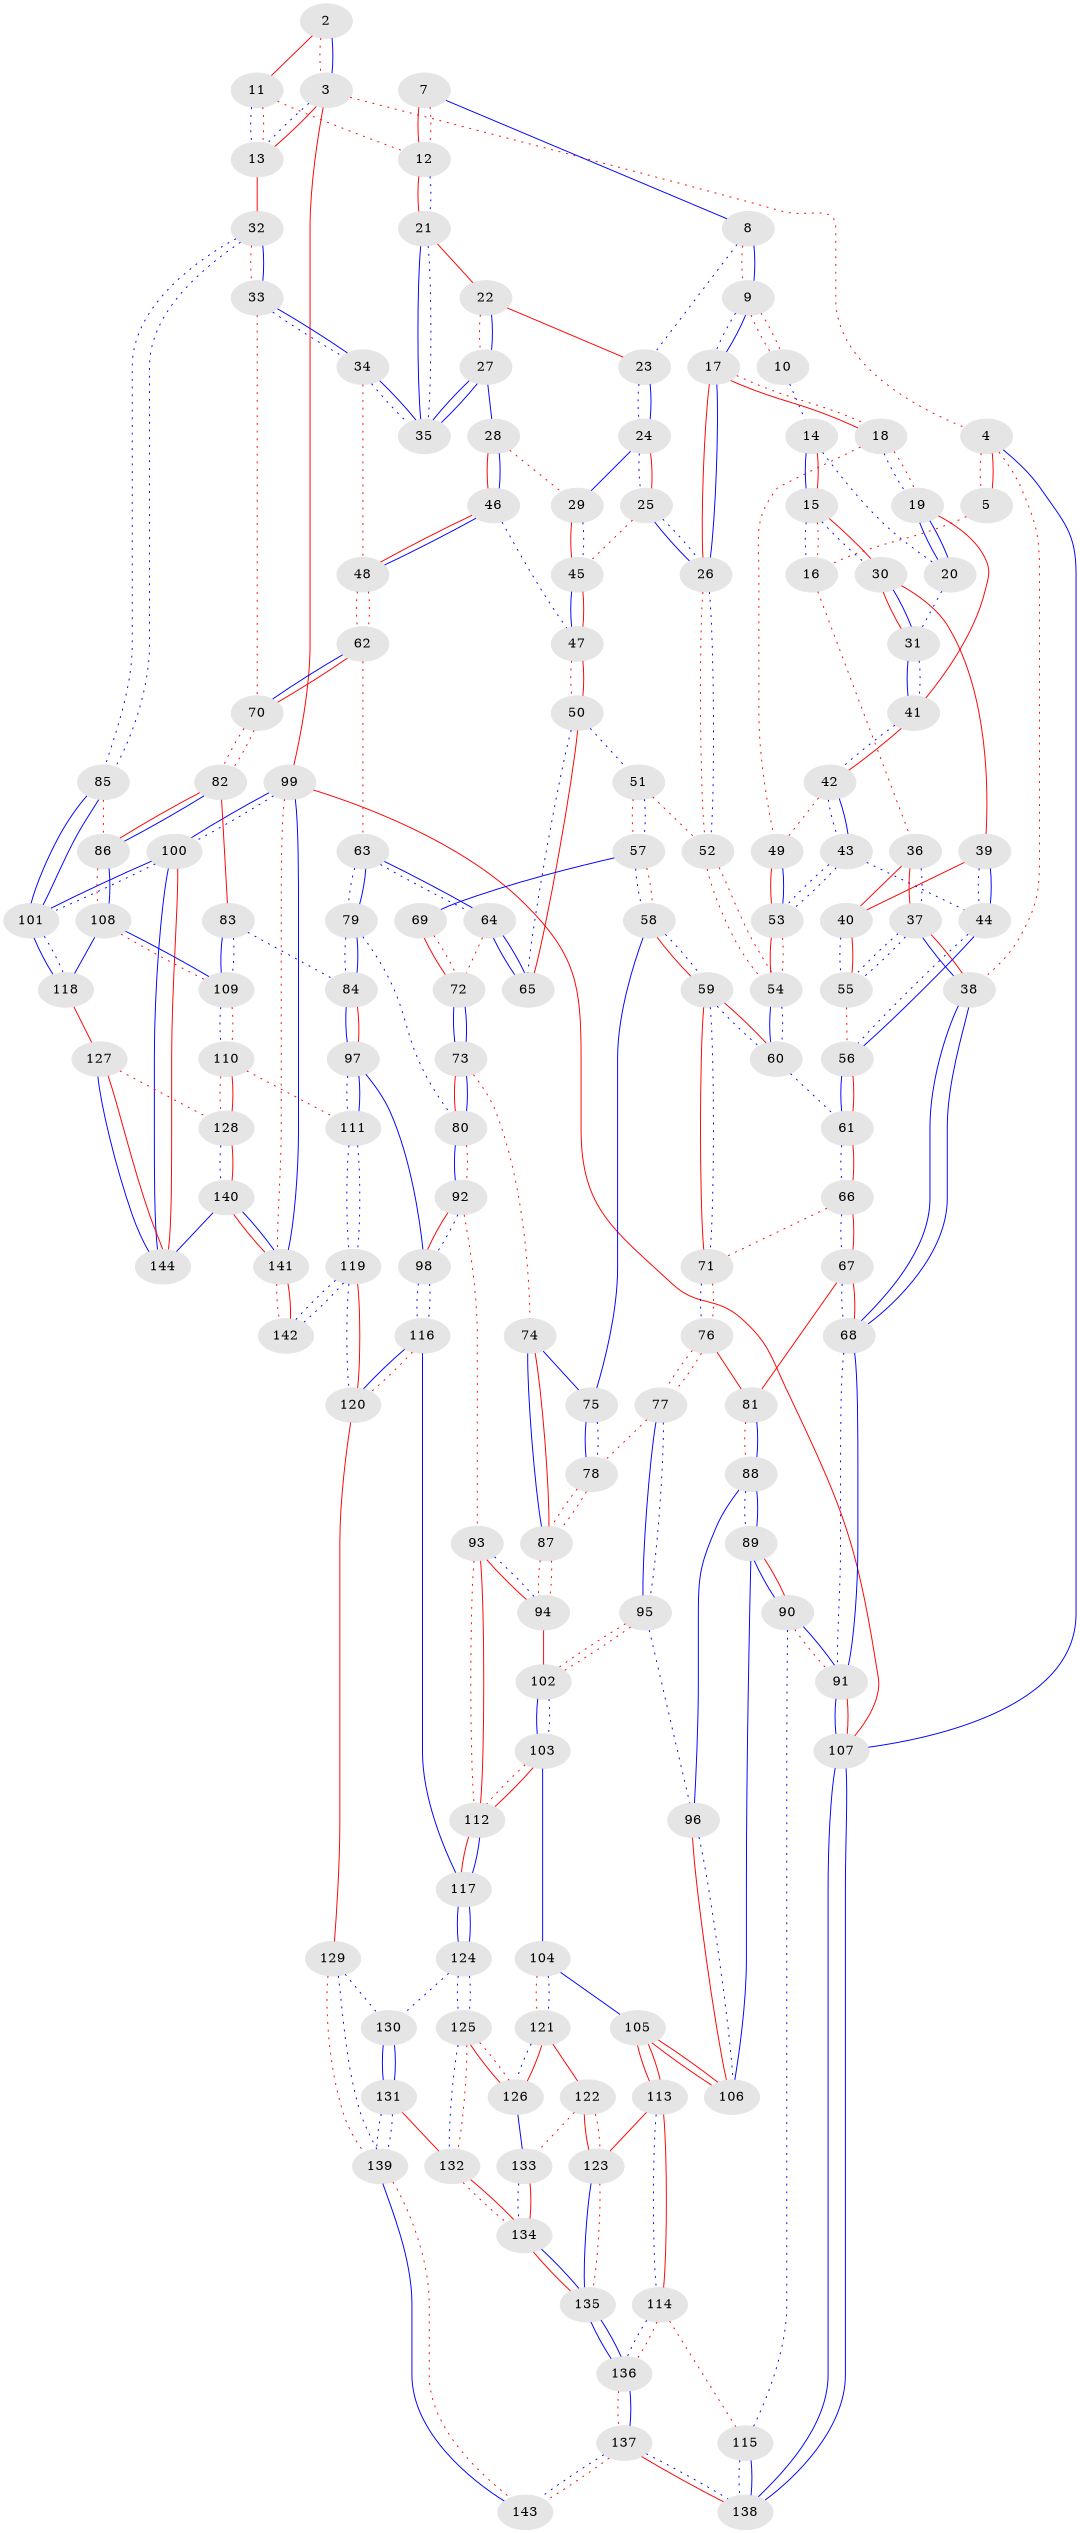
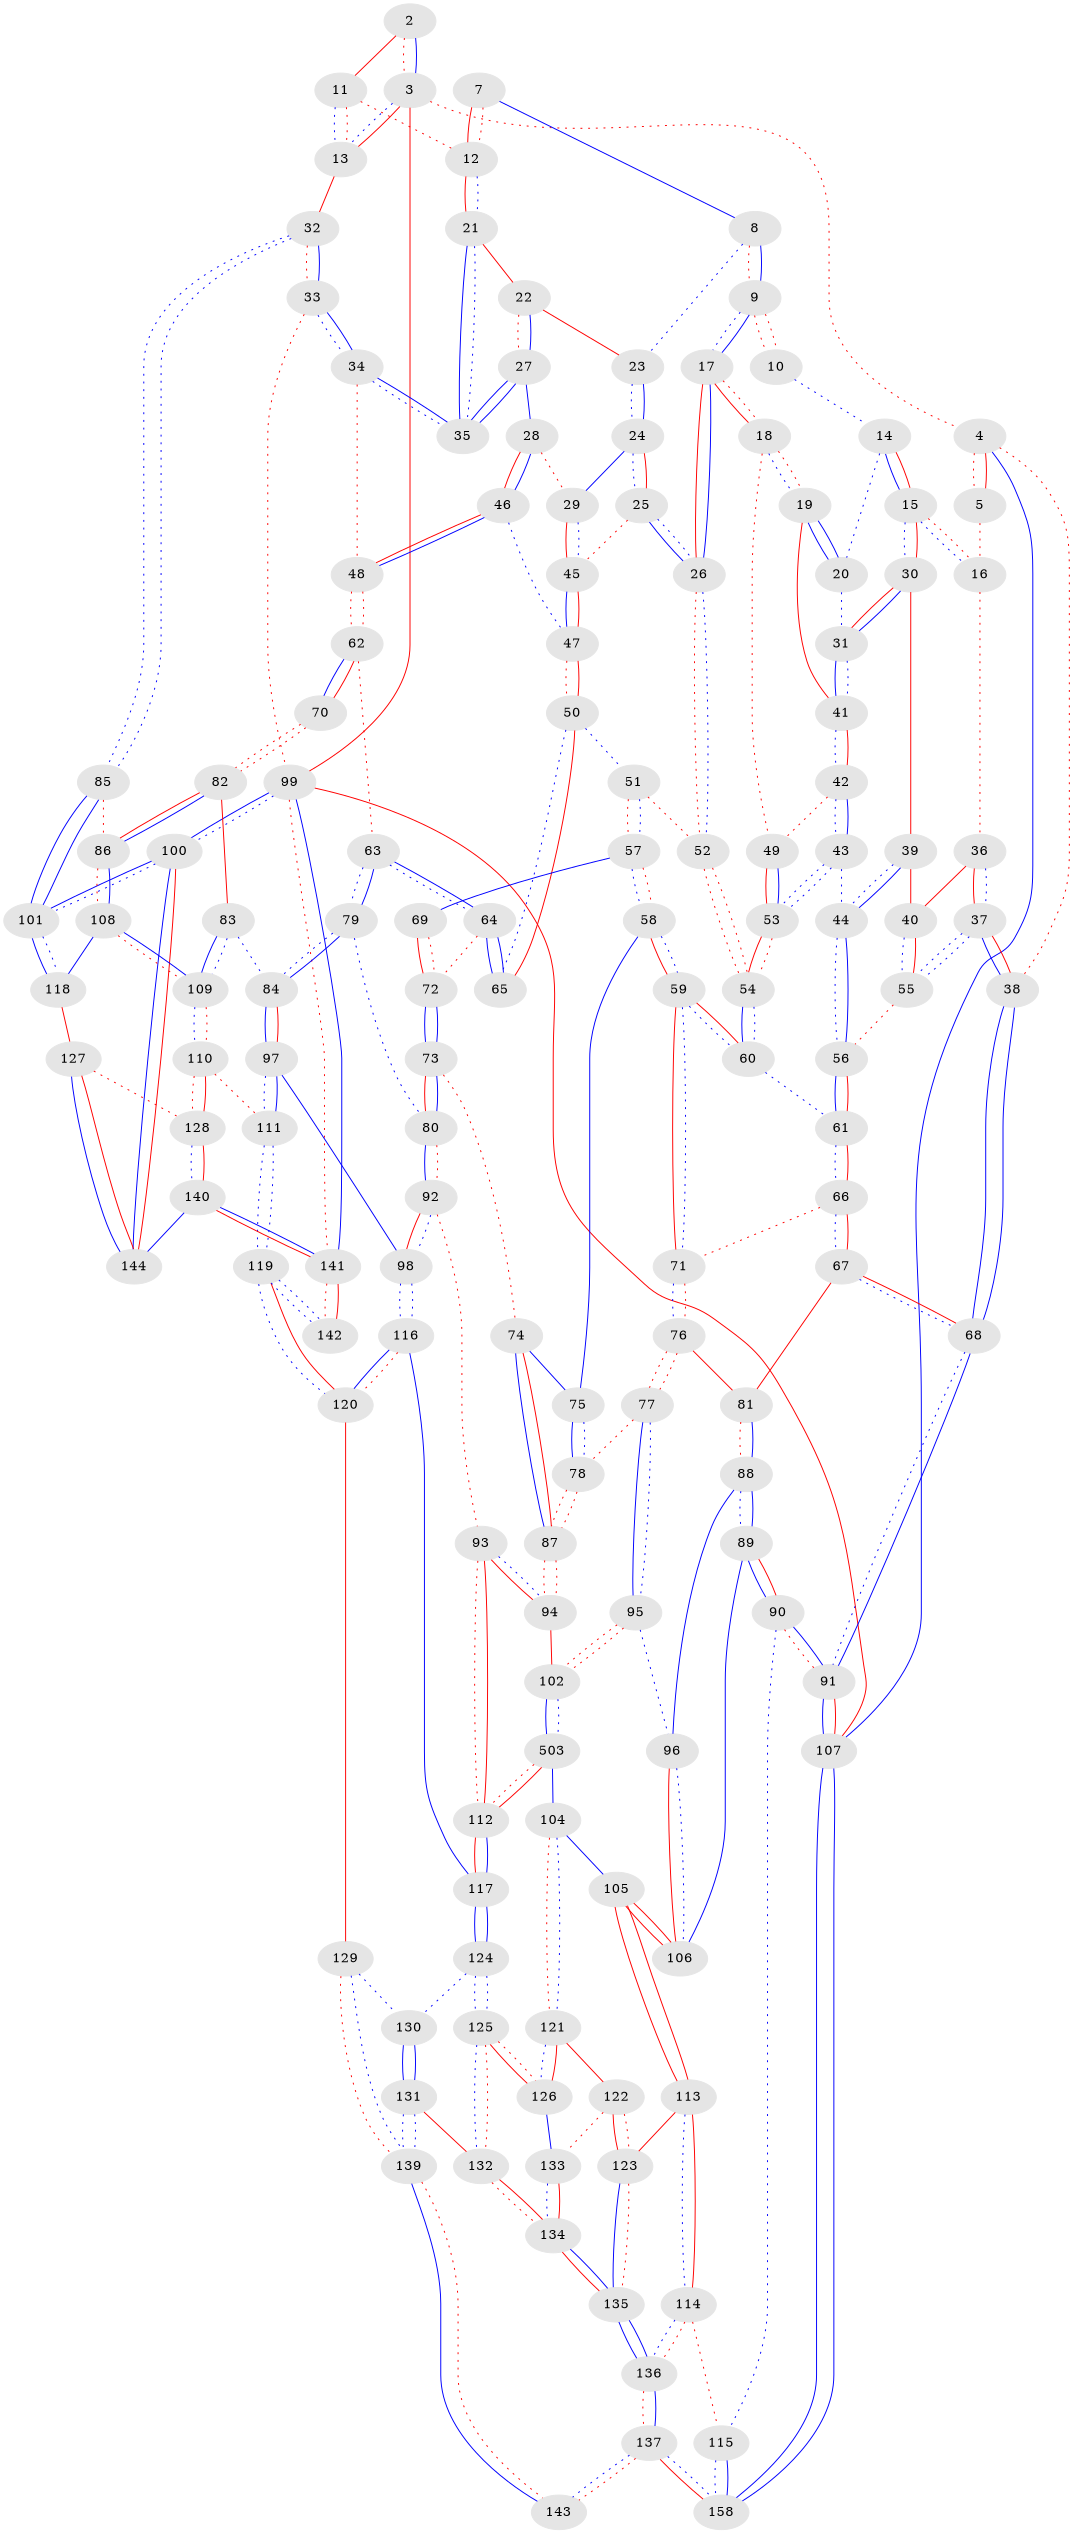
  graph {
    node [color=gray90 style=filled]
    edge [color=blue style=solid]
    2
    3
    11
    7
    8
    12
    4
    13
    99
    5
    38
    107
    32
    100
    141
    16
    68
-   138
+   138 [label=158]
    36
    10
    14
    9
    23
    21
    17
    24
    18
    26
    15
    20
    22
    35
    33
    85
    30
    31
    39
    37
    40
    19
    49
    52
    41
    53
    42
    27
    28
    25
    29
    45
    47
    54
    46
    48
    44
    34
    70
    86
    101
    82
    62
    55
    56
    91
    43
    61
    50
    51
    65
    63
    57
    58
    69
    60
    66
    59
    75
    72
    71
    78
    76
    67
    64
    79
    80
    84
    73
    81
    88
    83
    77
    74
    87
    92
    94
    95
    96
    102
    97
    93
    98
    89
    109
    108
    110
    111
    118
    90
    106
    115
    112
    116
    117
-   103
+   103 [label=503]
    119
    120
    144
    142
    127
    104
    105
    121
    113
    122
    126
    114
    123
    128
    140
    124
    136
    135
    137
    129
    125
    130
    139
    133
    134
    132
    131
    143
    2 -- 3 [color=red style=dotted]
    2 -- 3
    2 -- 11 [color=red]
    3 -- 4 [color=red style=dotted]
    3 -- 13 [style=dotted]
    3 -- 13 [color=red]
    3 -- 99 [color=red]
    11 -- 12 [color=red style=dotted]
    11 -- 13 [style=dotted]
    11 -- 13 [color=red style=dotted]
    7 -- 8
    7 -- 12 [color=red]
    7 -- 12 [color=red style=dotted]
    8 -- 9 [color=red style=dotted]
    8 -- 9
    8 -- 23 [style=dotted]
    12 -- 21 [color=red]
    12 -- 21 [style=dotted]
    4 -- 5 [color=red style=dotted]
    4 -- 5 [color=red]
    4 -- 38 [color=red style=dotted]
    4 -- 107
    13 -- 32 [color=red]
    99 -- 107 [color=red]
    99 -- 100
    99 -- 100 [style=dotted]
    99 -- 141 [color=red style=dotted]
    99 -- 141
    5 -- 16 [color=red style=dotted]
    38 -- 68
    38 -- 68
    107 -- 138
    107 -- 138
    32 -- 33 [color=red style=dotted]
    32 -- 33
    32 -- 85 [style=dotted]
    32 -- 85 [style=dotted]
    100 -- 101
    100 -- 101 [style=dotted]
    100 -- 144
    100 -- 144 [color=red]
    141 -- 142 [color=red style=dotted]
    141 -- 142 [color=red]
    16 -- 36 [color=red style=dotted]
    68 -- 91 [style=dotted]
    68 -- 91
    36 -- 37 [color=red]
    36 -- 37 [style=dotted]
    36 -- 40 [color=red]
    10 -- 14 [style=dotted]
    14 -- 15
    14 -- 15 [color=red]
    14 -- 20 [style=dotted]
    9 -- 10 [color=red style=dotted]
    9 -- 10 [color=red style=dotted]
    9 -- 17 [style=dotted]
    9 -- 17
    23 -- 24 [style=dotted]
    23 -- 24
    21 -- 22 [color=red]
    21 -- 35
    21 -- 35 [style=dotted]
    17 -- 18 [color=red]
    17 -- 18 [color=red style=dotted]
    17 -- 26 [color=red]
    17 -- 26
    24 -- 25 [style=dotted]
    24 -- 25 [color=red]
    24 -- 29
    18 -- 19 [style=dotted]
    18 -- 19 [color=red style=dotted]
    18 -- 49 [color=red style=dotted]
    26 -- 52 [color=red style=dotted]
    26 -- 52 [style=dotted]
    15 -- 16 [style=dotted]
    15 -- 16 [color=red style=dotted]
    15 -- 30 [style=dotted]
    15 -- 30 [color=red]
    20 -- 31 [style=dotted]
    22 -- 23 [color=red]
    22 -- 27 [color=red style=dotted]
    22 -- 27
    33 -- 34 [style=dotted]
    33 -- 34
-   33 -- 70 [color=red style=dotted]
+   33 -- 99 [color=red style=dotted]
    85 -- 86 [color=red style=dotted]
    85 -- 101
    85 -- 101
    30 -- 31 [color=red]
    30 -- 31
    30 -- 39 [color=red]
    31 -- 41
    31 -- 41 [style=dotted]
    39 -- 40 [color=red]
    39 -- 44 [style=dotted]
    39 -- 44
    37 -- 38
    37 -- 38 [color=red]
    37 -- 55 [style=dotted]
    37 -- 55 [style=dotted]
    40 -- 55 [style=dotted]
    40 -- 55 [color=red]
    19 -- 20
    19 -- 20
    19 -- 41 [color=red]
    49 -- 53 [color=red]
    49 -- 53
    52 -- 54 [color=red style=dotted]
    52 -- 54 [color=red style=dotted]
    41 -- 42 [style=dotted]
    41 -- 42 [color=red]
    53 -- 54 [color=red]
    53 -- 54 [color=red style=dotted]
    42 -- 49 [color=red style=dotted]
    42 -- 43 [style=dotted]
    42 -- 43
    27 -- 35
    27 -- 35
    27 -- 28
    28 -- 29 [color=red style=dotted]
    28 -- 46 [color=red]
    28 -- 46
    25 -- 26
    25 -- 26 [style=dotted]
    25 -- 45 [color=red style=dotted]
    29 -- 45 [color=red]
    29 -- 45 [style=dotted]
    45 -- 47
    45 -- 47 [color=red]
    47 -- 50 [color=red style=dotted]
    47 -- 50 [color=red]
    54 -- 60
    54 -- 60 [style=dotted]
    46 -- 47 [style=dotted]
    46 -- 48 [color=red]
    46 -- 48
    48 -- 62 [color=red style=dotted]
    48 -- 62 [color=red style=dotted]
    44 -- 56 [style=dotted]
    44 -- 56
    34 -- 35 [style=dotted]
    34 -- 35
    34 -- 48 [color=red style=dotted]
    70 -- 82 [color=red style=dotted]
    70 -- 82 [color=red style=dotted]
    86 -- 108 [color=red style=dotted]
    86 -- 108
    101 -- 118
    101 -- 118 [style=dotted]
    82 -- 86 [color=red]
    82 -- 86
    82 -- 83 [color=red]
    62 -- 70
    62 -- 70 [color=red]
    62 -- 63 [color=red style=dotted]
    55 -- 56 [color=red style=dotted]
    56 -- 61
    56 -- 61 [color=red]
    91 -- 107
    91 -- 107 [color=red]
    43 -- 53 [style=dotted]
    43 -- 53 [style=dotted]
    43 -- 44 [style=dotted]
    61 -- 66 [style=dotted]
    61 -- 66 [color=red]
    50 -- 51 [style=dotted]
    50 -- 65 [style=dotted]
    50 -- 65 [color=red]
    51 -- 52 [color=red style=dotted]
    51 -- 57 [color=red style=dotted]
    51 -- 57 [style=dotted]
    63 -- 64 [style=dotted]
    63 -- 64
    63 -- 79 [style=dotted]
    63 -- 79
    57 -- 58 [style=dotted]
    57 -- 58 [color=red style=dotted]
    57 -- 69
    58 -- 59 [color=red]
    58 -- 59 [style=dotted]
    58 -- 75
    69 -- 72 [color=red]
    69 -- 72 [color=red style=dotted]
    60 -- 61 [style=dotted]
    66 -- 71 [color=red style=dotted]
    66 -- 67 [style=dotted]
    66 -- 67 [color=red]
    59 -- 60 [style=dotted]
    59 -- 60 [color=red]
    59 -- 71 [color=red]
    59 -- 71 [style=dotted]
    75 -- 78
    75 -- 78 [style=dotted]
    72 -- 73
    72 -- 73
    71 -- 76 [style=dotted]
    71 -- 76 [color=red style=dotted]
    78 -- 87 [color=red style=dotted]
    78 -- 87 [color=red style=dotted]
    76 -- 81 [color=red]
    76 -- 77 [color=red style=dotted]
    76 -- 77 [color=red style=dotted]
    67 -- 68 [style=dotted]
    67 -- 68 [color=red]
    67 -- 81 [color=red]
    64 -- 65
    64 -- 65
    64 -- 72 [color=red style=dotted]
    79 -- 80 [style=dotted]
    79 -- 84 [style=dotted]
    79 -- 84
    80 -- 92
    80 -- 92 [color=red style=dotted]
    84 -- 97
    84 -- 97 [color=red]
    73 -- 80 [color=red]
    73 -- 80
    73 -- 74 [color=red style=dotted]
    81 -- 88 [color=red style=dotted]
    81 -- 88
    88 -- 96
    88 -- 89 [style=dotted]
    88 -- 89
    83 -- 84 [style=dotted]
    83 -- 109
    83 -- 109 [style=dotted]
    77 -- 78 [color=red style=dotted]
    77 -- 95
    77 -- 95 [style=dotted]
    74 -- 75
    74 -- 87
    74 -- 87 [color=red]
    87 -- 94 [color=red style=dotted]
    87 -- 94 [color=red style=dotted]
    92 -- 93 [color=red style=dotted]
    92 -- 98 [color=red]
    92 -- 98 [style=dotted]
    94 -- 102 [color=red]
    95 -- 96 [style=dotted]
    95 -- 102 [color=red style=dotted]
    95 -- 102 [color=red style=dotted]
    96 -- 106 [color=red]
    96 -- 106 [style=dotted]
    102 -- 103
    102 -- 103 [style=dotted]
    97 -- 98
    97 -- 111 [style=dotted]
    97 -- 111
    93 -- 94 [color=red]
    93 -- 94 [style=dotted]
    93 -- 112 [color=red style=dotted]
    93 -- 112 [color=red]
    98 -- 116 [style=dotted]
    98 -- 116 [style=dotted]
    89 -- 90
    89 -- 90 [color=red]
    89 -- 106
    109 -- 110 [style=dotted]
    109 -- 110 [color=red style=dotted]
    108 -- 109 [color=red style=dotted]
    108 -- 109
    108 -- 118
    110 -- 111 [color=red style=dotted]
    110 -- 128 [color=red style=dotted]
    110 -- 128 [color=red]
    111 -- 119 [style=dotted]
    111 -- 119 [style=dotted]
    118 -- 127 [color=red]
    90 -- 91 [color=red style=dotted]
    90 -- 91
    90 -- 115 [style=dotted]
    115 -- 138 [style=dotted]
    115 -- 138
    112 -- 117 [color=red]
    112 -- 117
    116 -- 117
    116 -- 120
    116 -- 120 [color=red style=dotted]
    117 -- 124
    117 -- 124
    103 -- 112 [color=red style=dotted]
    103 -- 112 [color=red]
    103 -- 104
    119 -- 120 [style=dotted]
    119 -- 120 [color=red]
    119 -- 142 [style=dotted]
    119 -- 142 [style=dotted]
    120 -- 129 [color=red]
    127 -- 144
    127 -- 144 [color=red]
    127 -- 128 [color=red style=dotted]
    104 -- 105
    104 -- 121 [color=red style=dotted]
    104 -- 121 [style=dotted]
    105 -- 106 [color=red]
    105 -- 106 [color=red]
    105 -- 113 [color=red]
    105 -- 113 [color=red]
    121 -- 122 [color=red]
    121 -- 126 [style=dotted]
    121 -- 126 [color=red]
    113 -- 114 [style=dotted]
    113 -- 114 [color=red]
    113 -- 123 [color=red]
    122 -- 123 [color=red]
    122 -- 123 [color=red style=dotted]
    122 -- 133 [color=red style=dotted]
    126 -- 133
    114 -- 115 [color=red style=dotted]
    114 -- 136 [style=dotted]
    114 -- 136 [color=red style=dotted]
    123 -- 135
    123 -- 135 [color=red style=dotted]
    128 -- 140 [style=dotted]
    128 -- 140 [color=red]
    140 -- 141 [color=red]
    140 -- 141
    140 -- 144
    124 -- 125 [style=dotted]
    124 -- 125 [style=dotted]
    124 -- 130 [style=dotted]
    136 -- 137 [color=red style=dotted]
    136 -- 137
    135 -- 136
    135 -- 136
    137 -- 138 [color=red]
    137 -- 138 [style=dotted]
    137 -- 143 [style=dotted]
    137 -- 143 [color=red style=dotted]
    129 -- 130 [style=dotted]
    129 -- 139 [color=red style=dotted]
    129 -- 139 [style=dotted]
    125 -- 126 [color=red]
    125 -- 126 [color=red style=dotted]
    125 -- 132 [style=dotted]
    125 -- 132 [color=red style=dotted]
    130 -- 131
    130 -- 131
    139 -- 143
    139 -- 143 [color=red style=dotted]
    133 -- 134 [style=dotted]
    133 -- 134 [color=red]
    134 -- 135 [color=red]
    134 -- 135
    132 -- 134 [color=red style=dotted]
    132 -- 134 [color=red]
    131 -- 139 [style=dotted]
    131 -- 139 [style=dotted]
    131 -- 132 [color=red]
  }
